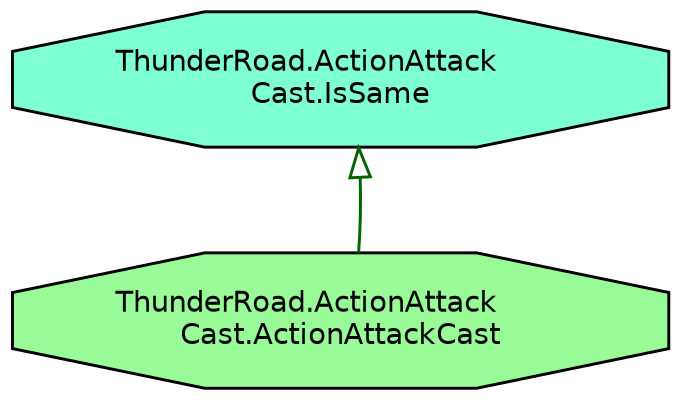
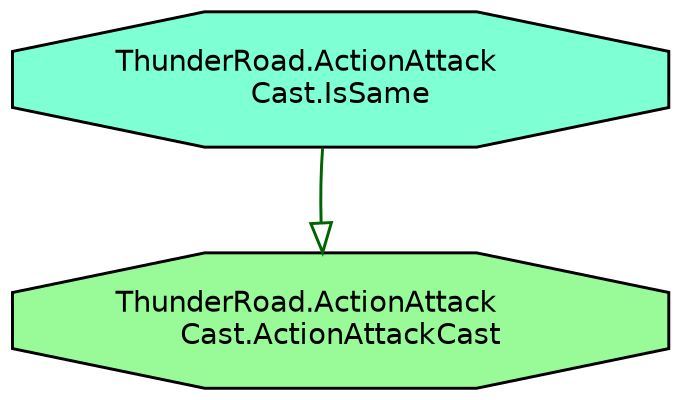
  digraph {
    rankdir=TB
    node [color=black fontname=Helvetica fontsize=10 shape=octagon style=filled]
    n1 [fillcolor=aquamarine fontcolor=black height=0.2 label="ThunderRoad.ActionAttack\lCast.IsSame" width=0.4]
    n2 [fillcolor=palegreen height=0.2 label="ThunderRoad.ActionAttack\lCast.ActionAttackCast" width=0.4]
-   n2 -> n1 [color=darkgreen fontname=Helvetica fontsize=10 labelfontname=Helvetica labelfontsize=10 style=solid arrowhead=onormal]
+   n1 -> n2 [color=darkgreen fontname=Helvetica fontsize=10 labelfontname=Helvetica labelfontsize=10 style=solid arrowhead=onormal]
  }
